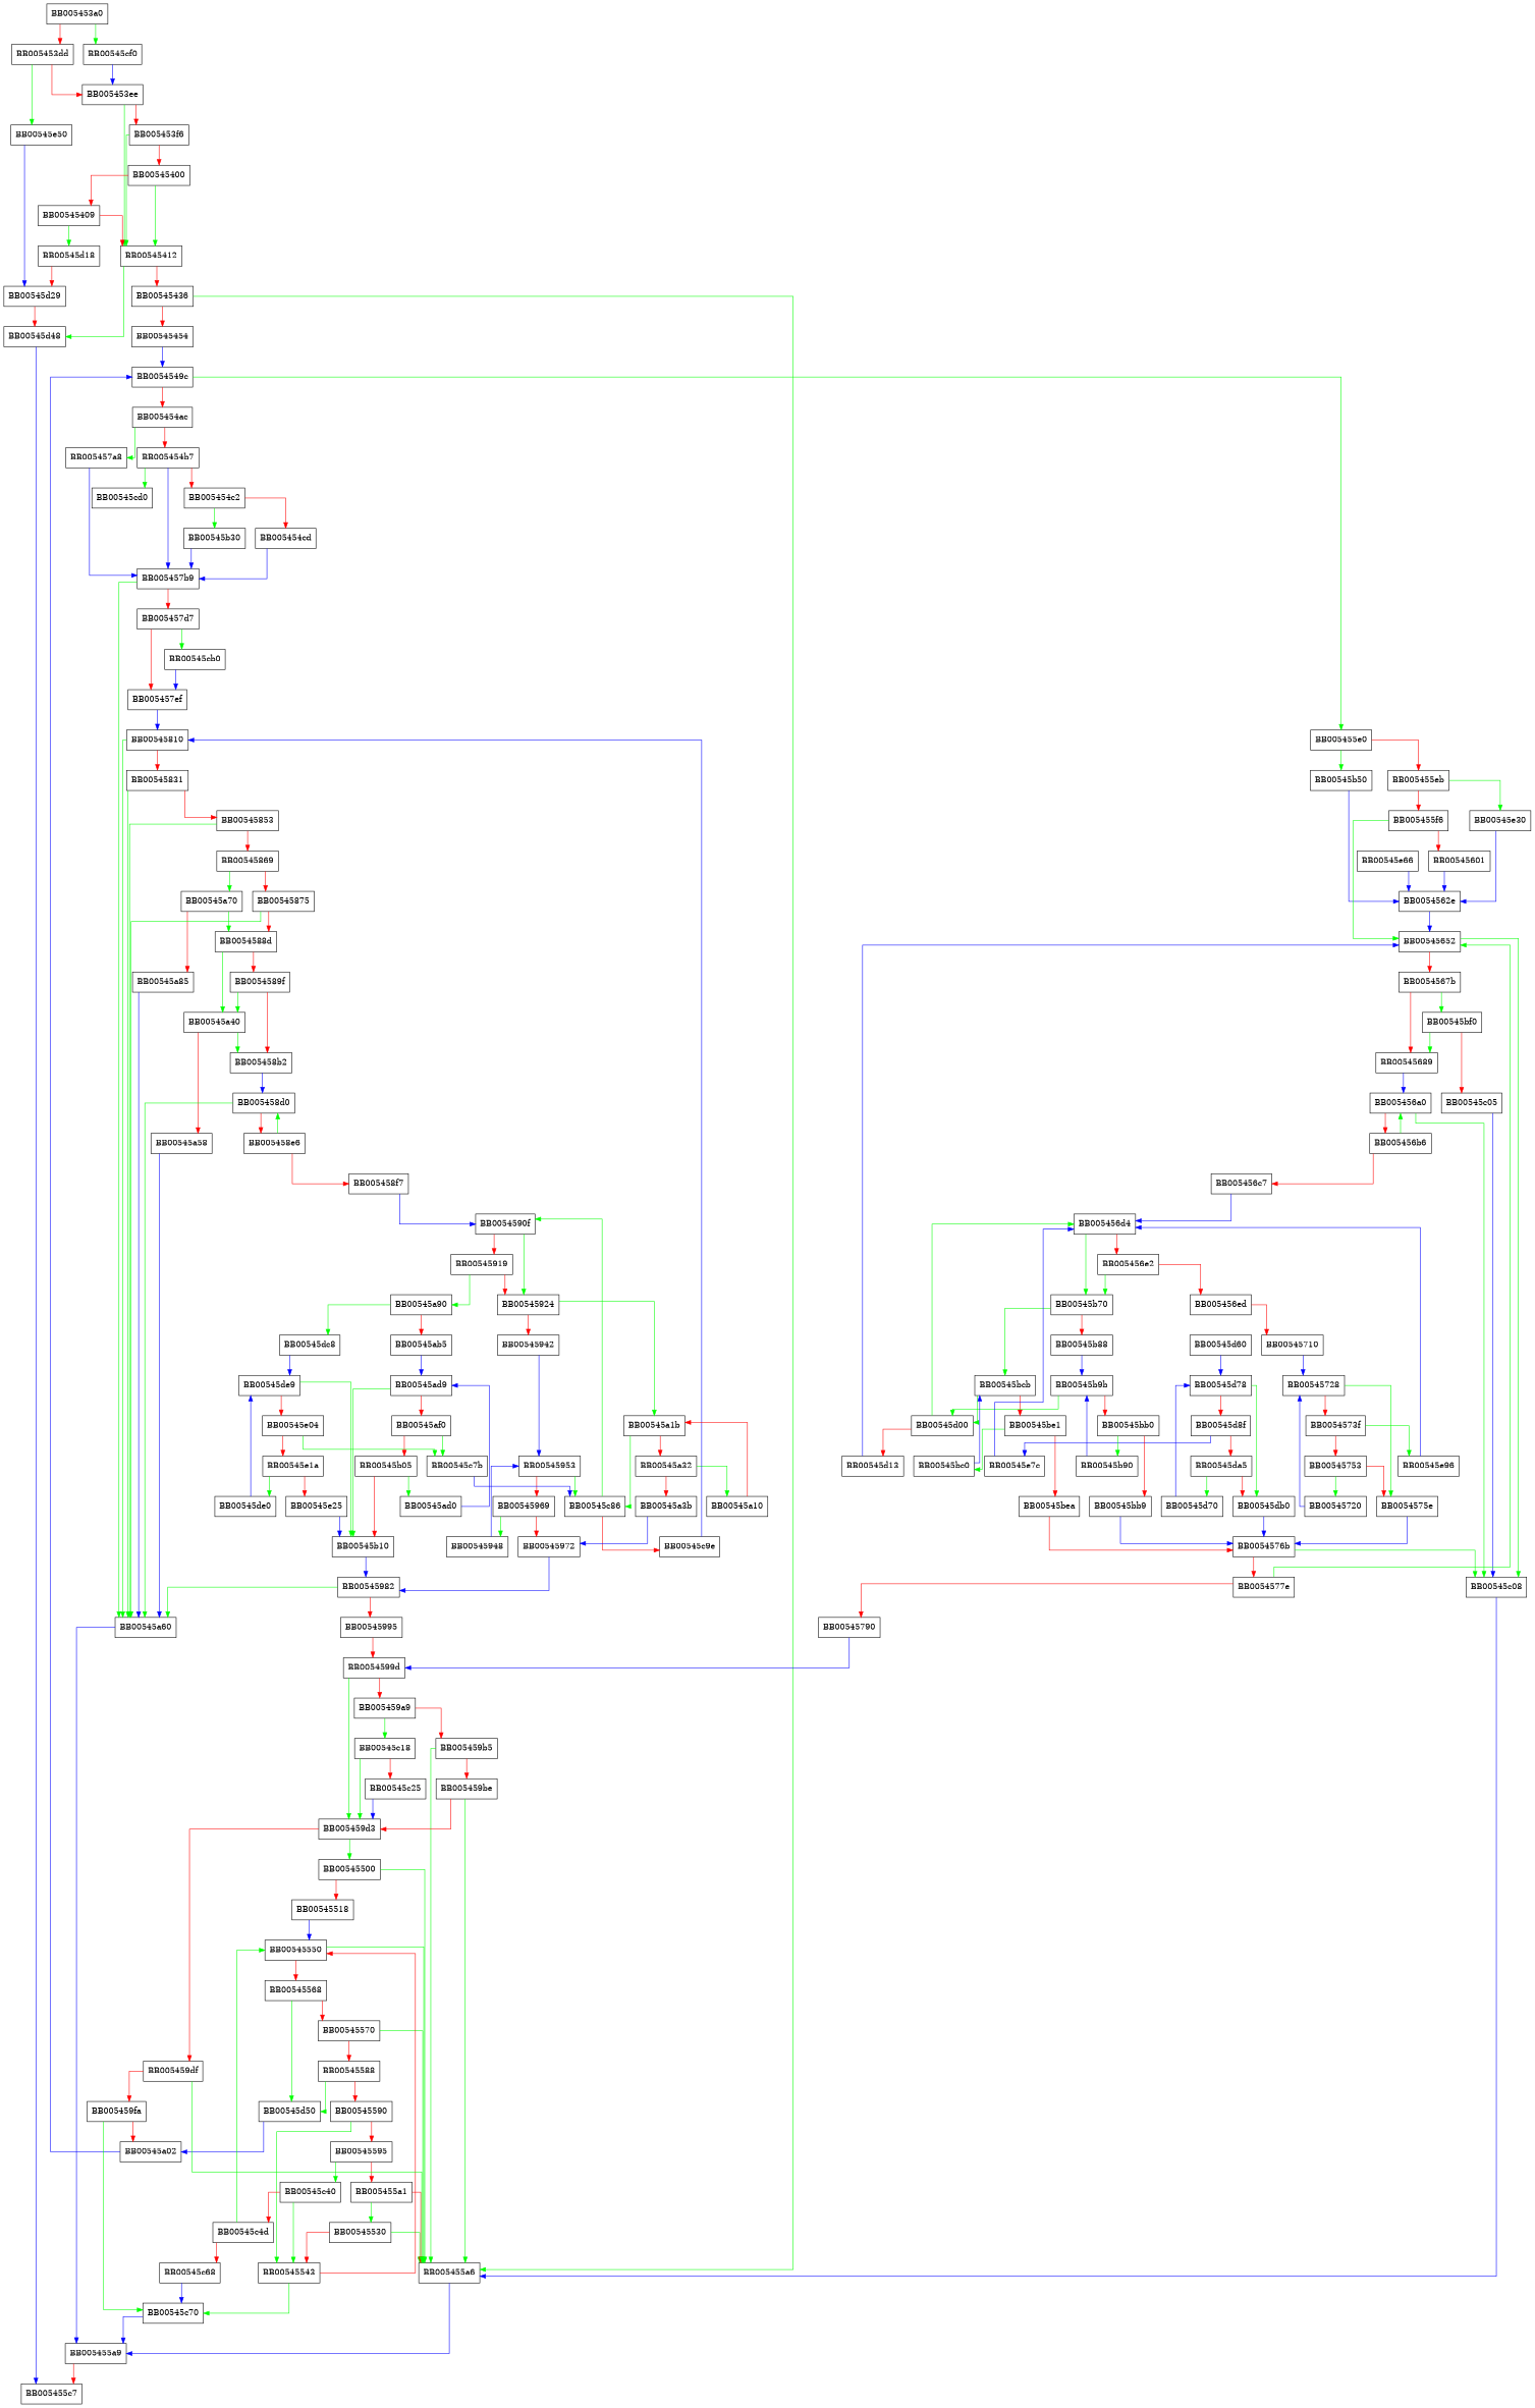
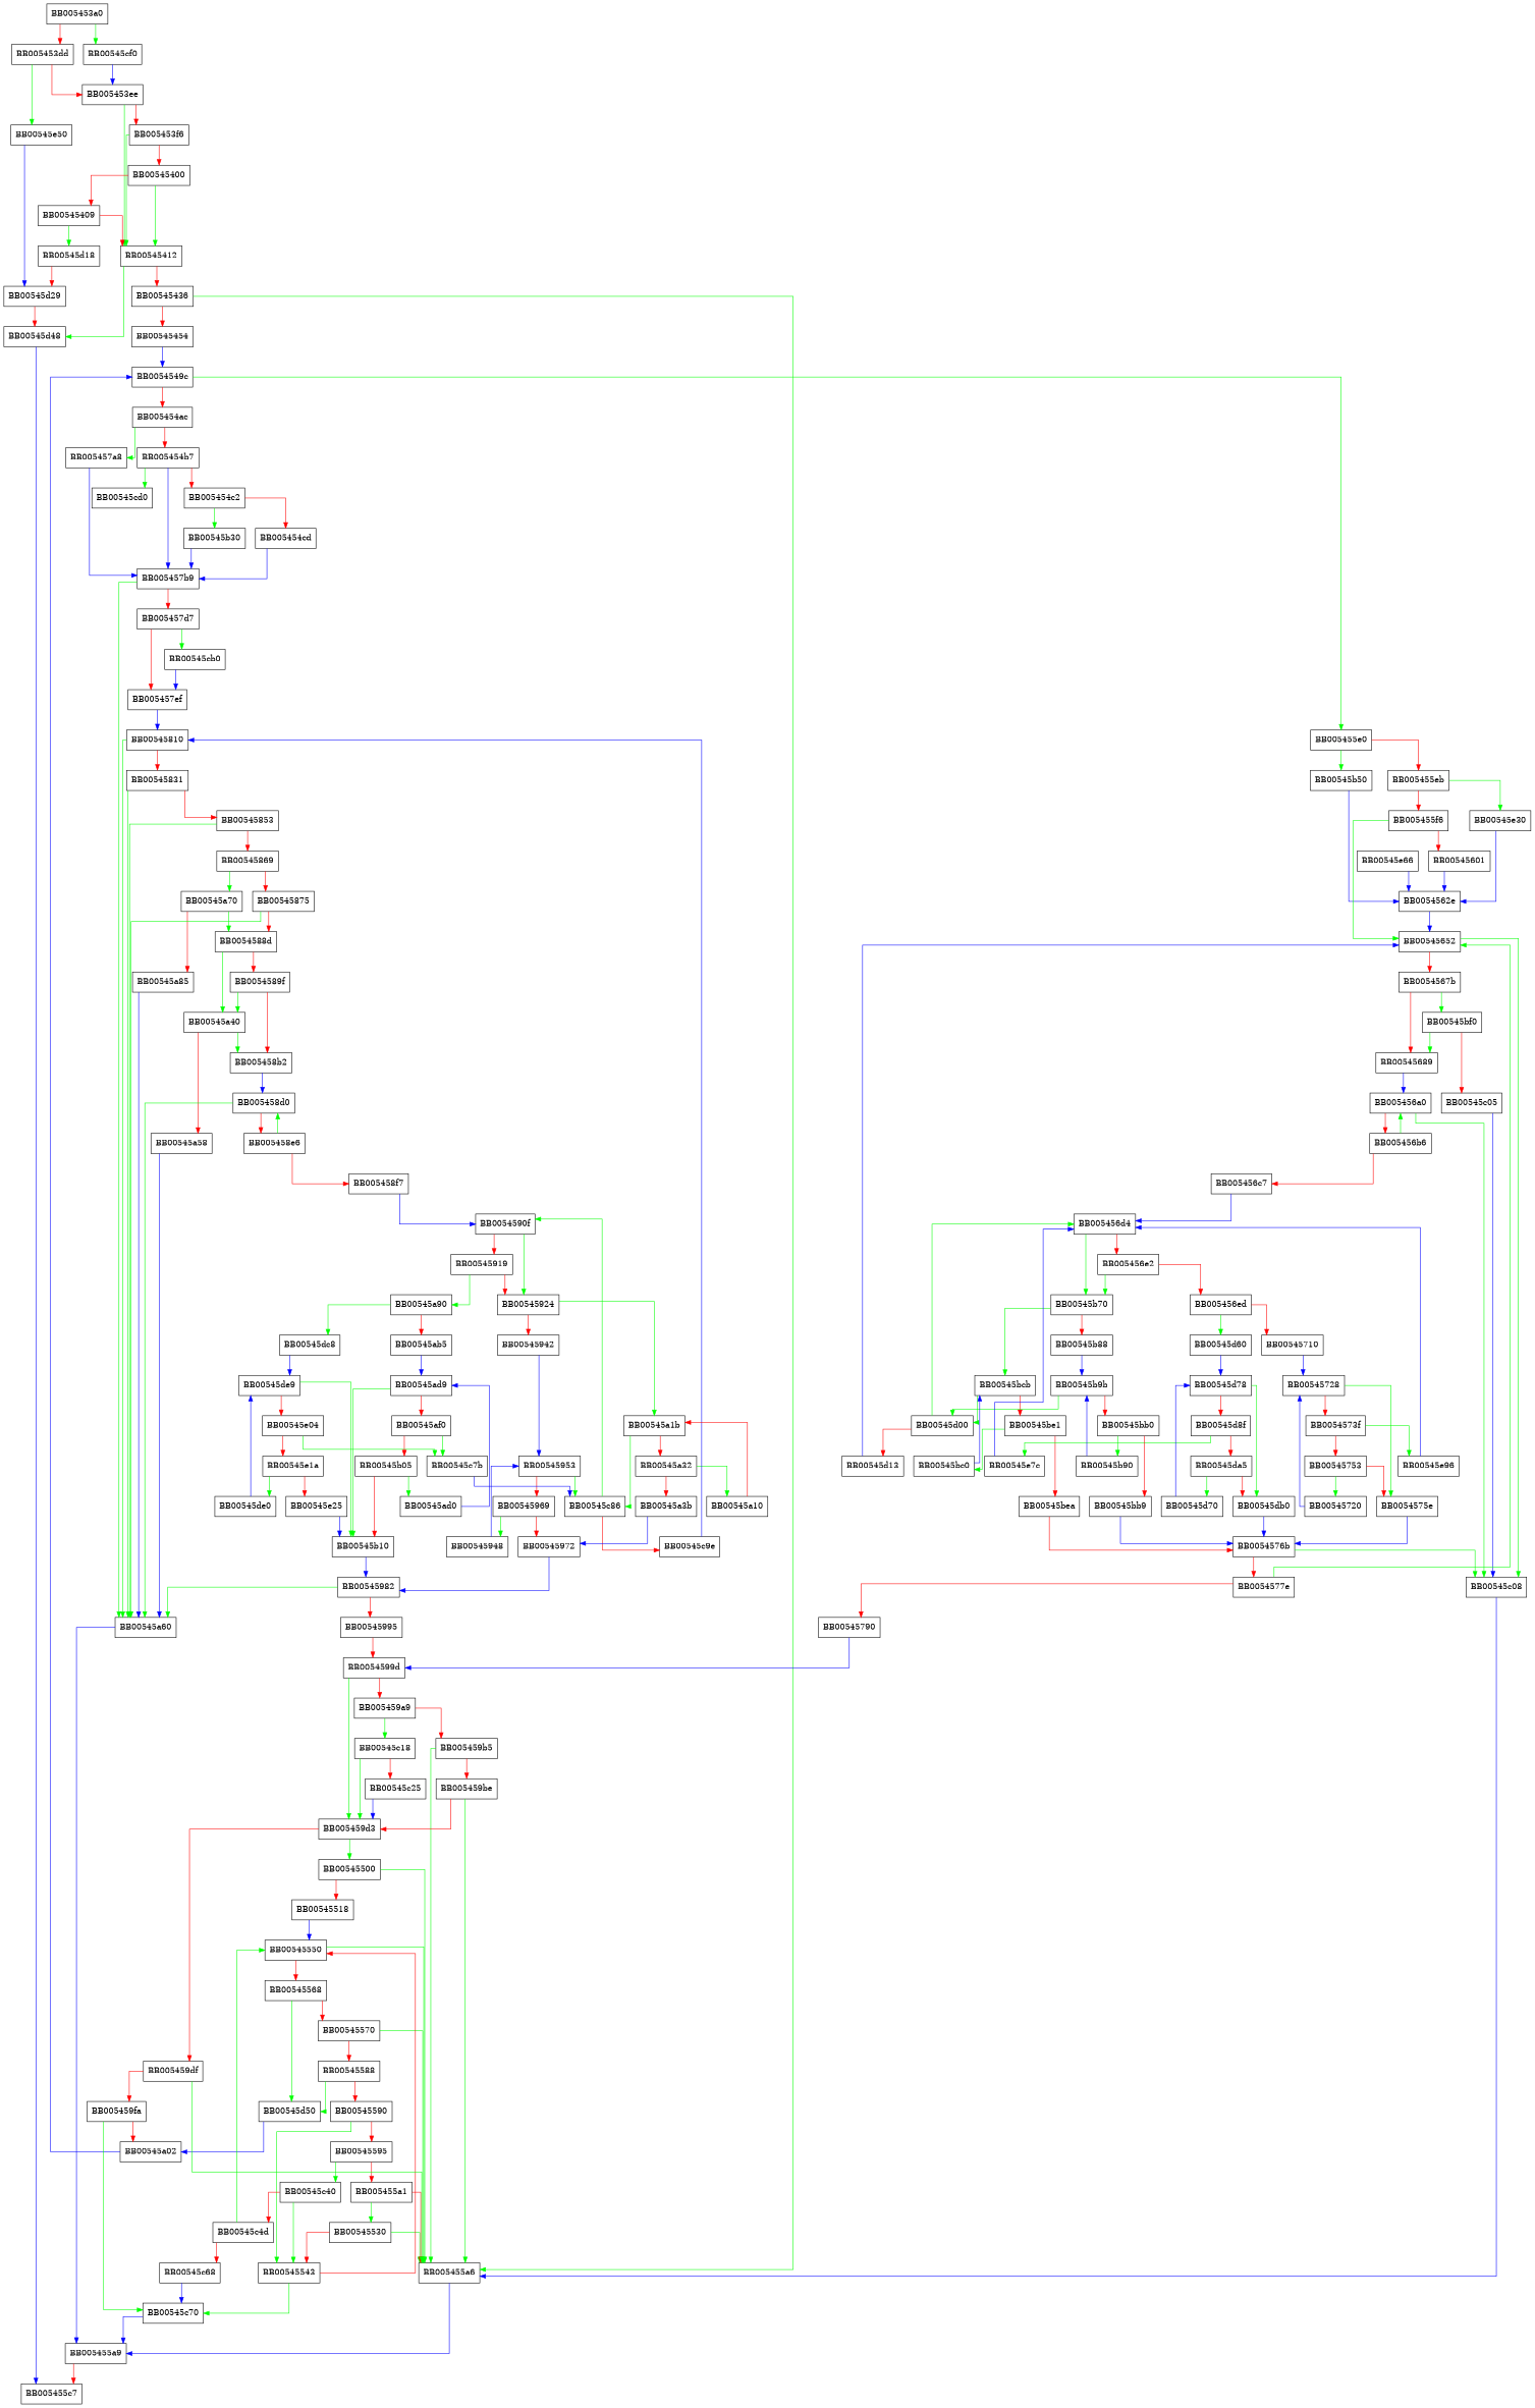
  digraph {
    splines=ortho
    node [shape=box]
    edge [color=red]
    BB005453a0
    BB00545cf0
    BB005453dd
    BB005453ee
    BB00545e50
    BB00545412
    BB005453f6
    BB00545d29
    BB00545d48
    BB00545436
    BB00545400
    BB005455c7
    BB005455a6
    BB00545454
    BB00545409
    BB00545d18
    BB005455a9
    BB0054549c
    BB005455e0
    BB005454ac
    BB00545b50
    BB005455eb
    BB005457a8
    BB005454b7
    BB0054562e
    BB00545e30
    BB005455f6
    BB005457b9
    BB00545cd0
    BB005454c2
    BB00545a60
    BB005457d7
    BB00545b30
    BB005454cd
    BB00545cb0
    BB005457ef
    BB00545500
    BB00545518
    BB00545550
    BB00545568
    BB00545d50
    BB00545570
    BB00545530
    BB00545543
    BB00545c70
    BB00545a02
    BB00545588
    BB00545590
    BB00545595
    BB00545c40
    BB005455a1
    BB00545c4d
    BB00545c68
    BB00545652
    BB00545601
    BB00545e66
    BB00545c08
    BB0054567b
    BB00545bf0
    BB00545689
    BB00545c05
    BB005456a0
    BB005456b6
    BB005456c7
    BB005456d4
    BB00545b70
    BB005456e2
    BB00545bcb
    BB00545b88
    BB005456ed
    BB00545d00
    BB00545be1
    BB00545b9b
    BB00545d60
    BB00545710
    BB00545d78
    BB00545728
    BB00545db0
    BB00545d8f
    BB0054575e
    BB0054573f
    BB0054576b
    BB00545e96
    BB00545753
    BB00545720
    BB0054577e
    BB00545790
    BB0054599d
    BB005459d3
    BB005459a9
    BB005459df
    BB00545c18
    BB005459b5
    BB00545810
    BB00545831
    BB00545853
    BB00545869
    BB00545a70
    BB00545875
    BB0054588d
    BB00545a85
    BB00545a40
    BB0054589f
    BB005458b2
    BB00545a58
    BB005458d0
    BB005458e6
    BB005458f7
    BB0054590f
    BB00545924
    BB00545919
    BB00545a1b
    BB00545942
    BB00545a90
    BB00545c86
    BB00545a32
    BB00545953
    BB00545dc8
    BB00545ab5
    BB00545de9
    BB00545ad9
    BB00545c9e
    BB00545a10
    BB00545a3b
    BB00545969
    BB00545948
    BB00545972
    BB00545982
    BB00545995
    BB005459fa
    BB00545c25
    BB005459be
    BB00545b10
    BB00545e04
    BB00545af0
    BB00545c7b
    BB00545b05
    BB00545ad0
    BB00545d13
    BB00545bc0
    BB00545bea
    BB00545bb0
    BB00545b90
    BB00545bb9
    BB00545e7c
    BB00545da5
    BB00545d70
    BB00545e1a
    BB00545de0
    BB00545e25
    BB005453a0 -> BB00545cf0 [color=green]
    BB005453a0 -> BB005453dd
    BB00545cf0 -> BB005453ee [color=blue]
    BB005453dd -> BB005453ee
    BB005453dd -> BB00545e50 [color=green]
    BB005453ee -> BB00545412 [color=green]
    BB005453ee -> BB005453f6
    BB00545e50 -> BB00545d29 [color=blue]
    BB00545412 -> BB00545d48 [color=green]
    BB00545412 -> BB00545436
    BB005453f6 -> BB00545412 [color=green]
    BB005453f6 -> BB00545400
    BB00545d29 -> BB00545d48
    BB00545d48 -> BB005455c7 [color=blue]
    BB00545436 -> BB005455a6 [color=green]
    BB00545436 -> BB00545454
    BB00545400 -> BB00545412 [color=green]
    BB00545400 -> BB00545409
    BB005455a6 -> BB005455a9 [color=blue]
    BB00545454 -> BB0054549c [color=blue]
    BB00545409 -> BB00545412
    BB00545409 -> BB00545d18 [color=green]
    BB00545d18 -> BB00545d29
    BB005455a9 -> BB005455c7
    BB0054549c -> BB005455e0 [color=green]
    BB0054549c -> BB005454ac
    BB005455e0 -> BB00545b50 [color=green]
    BB005455e0 -> BB005455eb
    BB005454ac -> BB005457a8 [color=green]
    BB005454ac -> BB005454b7
    BB00545b50 -> BB0054562e [color=blue]
    BB005455eb -> BB00545e30 [color=green]
    BB005455eb -> BB005455f6
    BB005457a8 -> BB005457b9 [color=blue]
    BB005454b7 -> BB005457b9 [color=blue]
    BB005454b7 -> BB00545cd0 [color=green]
    BB005454b7 -> BB005454c2
    BB0054562e -> BB00545652 [color=blue]
    BB00545e30 -> BB0054562e [color=blue]
    BB005455f6 -> BB00545652 [color=green]
    BB005455f6 -> BB00545601
    BB005457b9 -> BB00545a60 [color=green]
    BB005457b9 -> BB005457d7
    BB005454c2 -> BB00545b30 [color=green]
    BB005454c2 -> BB005454cd
    BB00545a60 -> BB005455a9 [color=blue]
    BB005457d7 -> BB00545cb0 [color=green]
    BB005457d7 -> BB005457ef
    BB00545b30 -> BB005457b9 [color=blue]
    BB005454cd -> BB005457b9 [color=blue]
    BB00545cb0 -> BB005457ef [color=blue]
    BB005457ef -> BB00545810 [color=blue]
    BB00545500 -> BB005455a6 [color=green]
    BB00545500 -> BB00545518
    BB00545518 -> BB00545550 [color=blue]
    BB00545550 -> BB005455a6 [color=green]
    BB00545550 -> BB00545568
    BB00545568 -> BB00545d50 [color=green]
    BB00545568 -> BB00545570
    BB00545d50 -> BB00545a02 [color=blue]
    BB00545570 -> BB005455a6 [color=green]
    BB00545570 -> BB00545588
    BB00545530 -> BB005455a6 [color=green]
    BB00545530 -> BB00545543
    BB00545543 -> BB00545550
    BB00545543 -> BB00545c70 [color=green]
    BB00545c70 -> BB005455a9 [color=blue]
    BB00545a02 -> BB0054549c [color=blue]
    BB00545588 -> BB00545d50 [color=green]
    BB00545588 -> BB00545590
    BB00545590 -> BB00545543 [color=green]
    BB00545590 -> BB00545595
    BB00545595 -> BB00545c40 [color=green]
    BB00545595 -> BB005455a1
    BB00545c40 -> BB00545543 [color=green]
    BB00545c40 -> BB00545c4d
    BB005455a1 -> BB005455a6
    BB005455a1 -> BB00545530 [color=green]
    BB00545c4d -> BB00545550 [color=green]
    BB00545c4d -> BB00545c68
    BB00545c68 -> BB00545c70 [color=blue]
    BB00545652 -> BB00545c08 [color=green]
    BB00545652 -> BB0054567b
    BB00545601 -> BB0054562e [color=blue]
    BB00545e66 -> BB0054562e [color=blue]
    BB00545c08 -> BB005455a6 [color=blue]
    BB0054567b -> BB00545bf0 [color=green]
    BB0054567b -> BB00545689
    BB00545bf0 -> BB00545689 [color=green]
    BB00545bf0 -> BB00545c05
    BB00545689 -> BB005456a0 [color=blue]
    BB00545c05 -> BB00545c08 [color=blue]
    BB005456a0 -> BB00545c08 [color=green]
    BB005456a0 -> BB005456b6
    BB005456b6 -> BB005456a0 [color=green]
    BB005456b6 -> BB005456c7
    BB005456c7 -> BB005456d4 [color=blue]
    BB005456d4 -> BB00545b70 [color=green]
    BB005456d4 -> BB005456e2
    BB00545b70 -> BB00545bcb [color=green]
    BB00545b70 -> BB00545b88
    BB005456e2 -> BB00545b70 [color=green]
    BB005456e2 -> BB005456ed
    BB00545bcb -> BB00545d00 [color=green]
    BB00545bcb -> BB00545be1
    BB00545b88 -> BB00545b9b [color=blue]
+   BB005456ed -> BB00545d60 [color=green]
    BB005456ed -> BB00545710
    BB00545d00 -> BB005456d4 [color=green]
    BB00545d00 -> BB00545d13
    BB00545be1 -> BB00545bc0 [color=green]
    BB00545be1 -> BB00545bea
    BB00545b9b -> BB00545d00 [color=green]
    BB00545b9b -> BB00545bb0
    BB00545d60 -> BB00545d78 [color=blue]
    BB00545710 -> BB00545728 [color=blue]
    BB00545d78 -> BB00545db0 [color=green]
    BB00545d78 -> BB00545d8f
    BB00545728 -> BB0054575e [color=green]
    BB00545728 -> BB0054573f
    BB00545db0 -> BB0054576b [color=blue]
-   BB00545d8f -> BB00545e7c [color=blue]
+   BB00545d8f -> BB00545e7c [color=green]
    BB00545d8f -> BB00545da5
    BB0054575e -> BB0054576b [color=blue]
    BB0054573f -> BB00545e96 [color=green]
    BB0054573f -> BB00545753
    BB0054576b -> BB00545c08 [color=green]
    BB0054576b -> BB0054577e
    BB00545e96 -> BB005456d4 [color=blue]
    BB00545753 -> BB0054575e
    BB00545753 -> BB00545720 [color=green]
    BB00545720 -> BB00545728 [color=blue]
    BB0054577e -> BB00545652 [color=green]
    BB0054577e -> BB00545790
    BB00545790 -> BB0054599d [color=blue]
    BB0054599d -> BB005459d3 [color=green]
    BB0054599d -> BB005459a9
    BB005459d3 -> BB00545500 [color=green]
    BB005459d3 -> BB005459df
    BB005459a9 -> BB00545c18 [color=green]
    BB005459a9 -> BB005459b5
    BB005459df -> BB005455a6 [color=green]
    BB005459df -> BB005459fa
    BB00545c18 -> BB005459d3 [color=green]
    BB00545c18 -> BB00545c25
    BB005459b5 -> BB005455a6 [color=green]
    BB005459b5 -> BB005459be
    BB00545810 -> BB00545a60 [color=green]
    BB00545810 -> BB00545831
    BB00545831 -> BB00545a60 [color=green]
    BB00545831 -> BB00545853
    BB00545853 -> BB00545a60 [color=green]
    BB00545853 -> BB00545869
    BB00545869 -> BB00545a70 [color=green]
    BB00545869 -> BB00545875
    BB00545a70 -> BB0054588d [color=green]
    BB00545a70 -> BB00545a85
    BB00545875 -> BB00545a60 [color=green]
    BB00545875 -> BB0054588d
    BB0054588d -> BB00545a40 [color=green]
    BB0054588d -> BB0054589f
    BB00545a85 -> BB00545a60 [color=blue]
    BB00545a40 -> BB005458b2 [color=green]
    BB00545a40 -> BB00545a58
    BB0054589f -> BB00545a40 [color=green]
    BB0054589f -> BB005458b2
    BB005458b2 -> BB005458d0 [color=blue]
    BB00545a58 -> BB00545a60 [color=blue]
    BB005458d0 -> BB00545a60 [color=green]
    BB005458d0 -> BB005458e6
    BB005458e6 -> BB005458d0 [color=green]
    BB005458e6 -> BB005458f7
    BB005458f7 -> BB0054590f [color=blue]
    BB0054590f -> BB00545924 [color=green]
    BB0054590f -> BB00545919
    BB00545924 -> BB00545a1b [color=green]
    BB00545924 -> BB00545942
    BB00545919 -> BB00545924
    BB00545919 -> BB00545a90 [color=green]
    BB00545a1b -> BB00545c86 [color=green]
    BB00545a1b -> BB00545a32
    BB00545942 -> BB00545953 [color=blue]
    BB00545a90 -> BB00545dc8 [color=green]
    BB00545a90 -> BB00545ab5
    BB00545c86 -> BB0054590f [color=green]
    BB00545c86 -> BB00545c9e
    BB00545a32 -> BB00545a10 [color=green]
    BB00545a32 -> BB00545a3b
    BB00545953 -> BB00545c86 [color=green]
    BB00545953 -> BB00545969
    BB00545dc8 -> BB00545de9 [color=blue]
    BB00545ab5 -> BB00545ad9 [color=blue]
    BB00545de9 -> BB00545b10 [color=green]
    BB00545de9 -> BB00545e04
    BB00545ad9 -> BB00545b10 [color=green]
    BB00545ad9 -> BB00545af0
    BB00545c9e -> BB00545810 [color=blue]
    BB00545a10 -> BB00545a1b
    BB00545a3b -> BB00545972 [color=blue]
    BB00545969 -> BB00545948 [color=green]
    BB00545969 -> BB00545972
    BB00545948 -> BB00545953 [color=blue]
    BB00545972 -> BB00545982 [color=blue]
    BB00545982 -> BB00545a60 [color=green]
    BB00545982 -> BB00545995
    BB00545995 -> BB0054599d
    BB005459fa -> BB00545c70 [color=green]
    BB005459fa -> BB00545a02
    BB00545c25 -> BB005459d3 [color=blue]
    BB005459be -> BB005455a6 [color=green]
    BB005459be -> BB005459d3
    BB00545b10 -> BB00545982 [color=blue]
    BB00545e04 -> BB00545c7b [color=green]
    BB00545e04 -> BB00545e1a
    BB00545af0 -> BB00545c7b [color=green]
    BB00545af0 -> BB00545b05
    BB00545c7b -> BB00545c86 [color=blue]
    BB00545b05 -> BB00545b10
    BB00545b05 -> BB00545ad0 [color=green]
    BB00545ad0 -> BB00545ad9 [color=blue]
    BB00545d13 -> BB00545652 [color=blue]
    BB00545bc0 -> BB00545bcb [color=blue]
    BB00545bea -> BB0054576b
    BB00545bb0 -> BB00545b90 [color=green]
    BB00545bb0 -> BB00545bb9
    BB00545b90 -> BB00545b9b [color=blue]
    BB00545bb9 -> BB0054576b [color=blue]
    BB00545e7c -> BB005456d4 [color=blue]
    BB00545da5 -> BB00545db0
    BB00545da5 -> BB00545d70 [color=green]
    BB00545d70 -> BB00545d78 [color=blue]
    BB00545e1a -> BB00545de0 [color=green]
    BB00545e1a -> BB00545e25
    BB00545de0 -> BB00545de9 [color=blue]
    BB00545e25 -> BB00545b10 [color=blue]
  }
